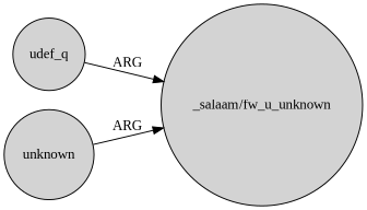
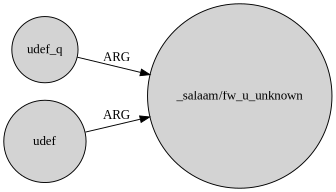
  digraph {
    fontname="Liberation Serif"
    rankdir=LR
    node [fontname="Liberation Serif" shape=circle style=filled]
    edge [fontname="Liberation Serif"]
    udef_q
    "_salaam/fw_u_unknown"
-   unknown
+   unknown [label=udef]
    udef_q -> "_salaam/fw_u_unknown" [label=ARG]
    unknown -> "_salaam/fw_u_unknown" [label=ARG]
  }
